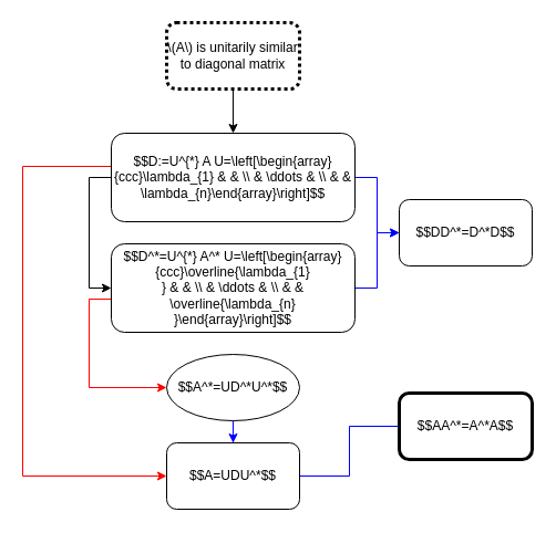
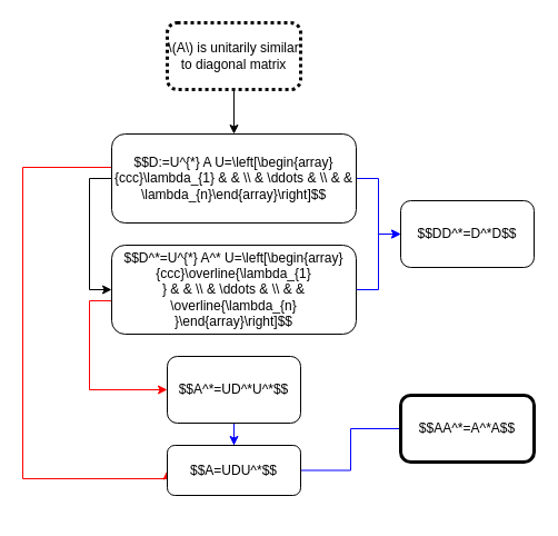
  <mxCell id="0" />
  <mxCell id="1" parent="0" />
  <mxCell id="2" style="edgeStyle=orthogonalEdgeStyle;rounded=0;orthogonalLoop=1;jettySize=auto;html=1;entryX=0;entryY=0.5;entryDx=0;entryDy=0;" parent="1" source="5" target="8" edge="1"><mxGeometry relative="1" as="geometry"><Array as="points"><mxPoint x="80" y="160" /><mxPoint x="80" y="260" /></Array></mxGeometry></mxCell>
  <mxCell id="3" style="edgeStyle=orthogonalEdgeStyle;rounded=0;orthogonalLoop=1;jettySize=auto;html=1;entryX=0;entryY=0.5;entryDx=0;entryDy=0;strokeColor=#FF0000;" parent="1" source="5" target="12" edge="1"><mxGeometry relative="1" as="geometry"><Array as="points"><mxPoint x="20" y="150" /><mxPoint x="20" y="430" /></Array></mxGeometry></mxCell>
  <mxCell id="4" style="edgeStyle=orthogonalEdgeStyle;rounded=0;orthogonalLoop=1;jettySize=auto;html=1;entryX=0;entryY=0.5;entryDx=0;entryDy=0;strokeColor=#0000FF;" parent="1" source="5" target="13" edge="1"><mxGeometry relative="1" as="geometry" /></mxCell>
  <mxCell id="5" value="$$D:=U^{*} A U=\left[\begin{array}{ccc}\lambda_{1} &amp;amp; &amp;amp; \\ &amp;amp; \ddots &amp;amp; \\ &amp;amp; &amp;amp; \lambda_{n}\end{array}\right]$$" style="rounded=1;whiteSpace=wrap;html=1;" parent="1" vertex="1"><mxGeometry x="100" y="120" width="220" height="80" as="geometry" /></mxCell>
  <mxCell id="6" style="edgeStyle=orthogonalEdgeStyle;rounded=0;orthogonalLoop=1;jettySize=auto;html=1;exitX=0;exitY=0.75;exitDx=0;exitDy=0;entryX=0;entryY=0.5;entryDx=0;entryDy=0;strokeColor=#FF0000;" parent="1" source="8" target="10" edge="1"><mxGeometry relative="1" as="geometry"><Array as="points"><mxPoint x="100" y="270" /><mxPoint x="80" y="270" /><mxPoint x="80" y="350" /></Array></mxGeometry></mxCell>
  <mxCell id="7" style="edgeStyle=orthogonalEdgeStyle;rounded=0;orthogonalLoop=1;jettySize=auto;html=1;entryX=0;entryY=0.5;entryDx=0;entryDy=0;strokeColor=#0000FF;" parent="1" source="8" target="13" edge="1"><mxGeometry relative="1" as="geometry" /></mxCell>
  <mxCell id="8" value="$$D^*=U^{*} A^* U=\left[\begin{array}{ccc}\overline{\lambda_{1}&lt;br&gt;} &amp;amp; &amp;amp; \\ &amp;amp; \ddots &amp;amp; \\ &amp;amp; &amp;amp; \overline{\lambda_{n}&lt;br&gt;}\end{array}\right]$$" style="rounded=1;whiteSpace=wrap;html=1;" parent="1" vertex="1"><mxGeometry x="100" y="220" width="220" height="80" as="geometry" /></mxCell>
  <mxCell id="9" style="edgeStyle=orthogonalEdgeStyle;rounded=0;orthogonalLoop=1;jettySize=auto;html=1;strokeColor=#0000FF;" parent="1" source="10" target="12" edge="1"><mxGeometry relative="1" as="geometry" /></mxCell>
- <mxCell id="10" value="$$A^*=UD^*U^*$$" style="ellipse;whiteSpace=wrap;html=1;" parent="1" vertex="1"><mxGeometry x="150" y="320" width="120" height="60" as="geometry" /></mxCell>
+ <mxCell id="10" value="$$A^*=UD^*U^*$$" style="rounded=1;whiteSpace=wrap;html=1;" parent="1" vertex="1"><mxGeometry x="150" y="320" width="120" height="60" as="geometry" /></mxCell>
  <mxCell id="11" style="edgeStyle=orthogonalEdgeStyle;rounded=0;orthogonalLoop=1;jettySize=auto;html=1;entryX=0;entryY=0.5;entryDx=0;entryDy=0;strokeColor=#0000FF;endArrow=none;" parent="1" source="12" target="14" edge="1"><mxGeometry relative="1" as="geometry" /></mxCell>
- <mxCell id="12" value="$$A=UDU^*$$" style="rounded=1;whiteSpace=wrap;html=1;" parent="1" vertex="1"><mxGeometry x="150" y="400" width="120" height="60" as="geometry" /></mxCell>
+ <mxCell id="12" value="$$A=UDU^*$$" style="rounded=1;whiteSpace=wrap;html=1;" parent="1" vertex="1"><mxGeometry x="150" y="400" width="120" height="45" as="geometry" /></mxCell>
  <mxCell id="13" value="$$DD^*=D^*D$$" style="rounded=1;whiteSpace=wrap;html=1;" parent="1" vertex="1"><mxGeometry x="360" y="180" width="120" height="60" as="geometry" /></mxCell>
  <mxCell id="14" value="$$AA^*=A^*A$$" style="rounded=1;whiteSpace=wrap;html=1;shadow=0;glass=0;sketch=0;strokeWidth=3;" parent="1" vertex="1"><mxGeometry x="360" y="355" width="120" height="60" as="geometry" /></mxCell>
  <mxCell id="15" style="edgeStyle=orthogonalEdgeStyle;rounded=0;orthogonalLoop=1;jettySize=auto;html=1;entryX=0.5;entryY=0;entryDx=0;entryDy=0;" parent="1" source="16" target="5" edge="1"><mxGeometry relative="1" as="geometry" /></mxCell>
  <mxCell id="16" value="\(A\) is unitarily similar to diagonal matrix" style="rounded=1;whiteSpace=wrap;html=1;shadow=0;glass=0;sketch=0;strokeWidth=3;dashed=1;dashPattern=1 1;" parent="1" vertex="1"><mxGeometry x="150" y="20" width="120" height="60" as="geometry" /></mxCell>
